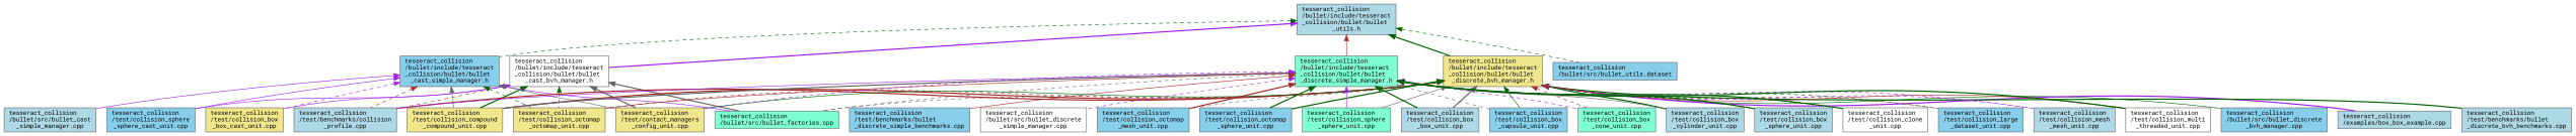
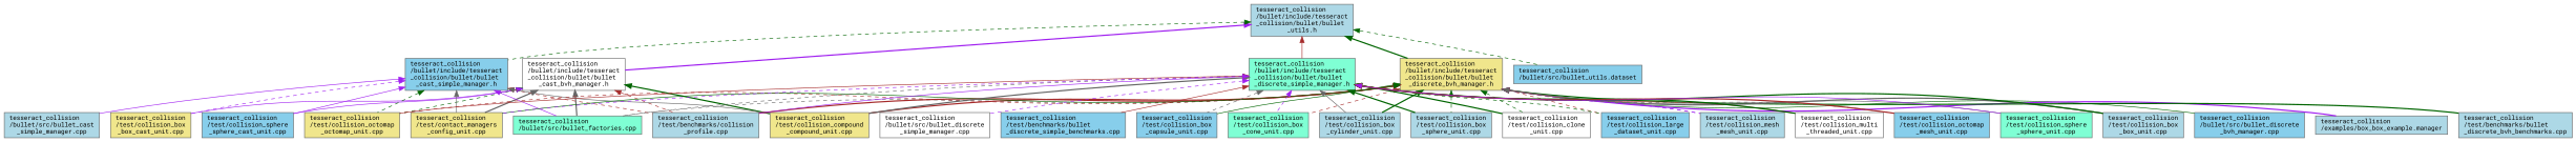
  digraph {
    fontname="Roboto Mono"
    node [color=grey40 fillcolor=lightblue fontname="Roboto Mono" fontsize=10 shape=box style=filled]
    edge [color=darkgreen dir=back fontname="Roboto Mono" fontsize=10 labelfontname=Helvetica labelfontsize=10 style=dashed]
    n1 [color=gray40 fontcolor=black height=0.2 label="tesseract_collision\l/bullet/include/tesseract\l_collision/bullet/bullet\l_utils.h" width=0.4]
    n2 [fillcolor=white height=0.2 label="tesseract_collision\l/bullet/include/tesseract\l_collision/bullet/bullet\l_cast_bvh_manager.h" width=0.4]
    n3 [fillcolor=skyblue height=0.2 label="tesseract_collision\l/bullet/include/tesseract\l_collision/bullet/bullet\l_cast_simple_manager.h" width=0.4]
    n4 [fillcolor=khaki height=0.2 label="tesseract_collision\l/bullet/include/tesseract\l_collision/bullet/bullet\l_discrete_bvh_manager.h" width=0.4]
    n5 [fillcolor=aquamarine height=0.2 label="tesseract_collision\l/bullet/include/tesseract\l_collision/bullet/bullet\l_discrete_simple_manager.h" width=0.4]
    n6 [fillcolor=skyblue height=0.2 label="tesseract_collision\l/bullet/src/bullet_utils.dataset" width=0.4]
    n7 [fillcolor=aquamarine height=0.2 label="tesseract_collision\l/bullet/src/bullet_factories.cpp" width=0.4]
    n8 [height=0.2 label="tesseract_collision\l/test/benchmarks/collision\l_profile.cpp" width=0.4]
    n9 [fillcolor=khaki height=0.2 label="tesseract_collision\l/test/collision_box\l_box_cast_unit.cpp" width=0.4]
    n10 [fillcolor=khaki height=0.2 label="tesseract_collision\l/test/collision_compound\l_compound_unit.cpp" width=0.4]
    n11 [fillcolor=khaki height=0.2 label="tesseract_collision\l/test/collision_octomap\l_octomap_unit.cpp" width=0.4]
    n12 [fillcolor=skyblue height=0.2 label="tesseract_collision\l/test/collision_sphere\l_sphere_cast_unit.cpp" width=0.4]
    n13 [fillcolor=khaki height=0.2 label="tesseract_collision\l/test/contact_managers\l_config_unit.cpp" width=0.4]
    n14 [height=0.2 label="tesseract_collision\l/bullet/src/bullet_cast\l_simple_manager.cpp" width=0.4]
    n15 [fillcolor=skyblue height=0.2 label="tesseract_collision\l/bullet/src/bullet_discrete\l_bvh_manager.cpp" width=0.4]
-   n16 [height=0.2 label="tesseract_collision\l/examples/box_box_example.cpp" width=0.4]
+   n16 [height=0.2 label="tesseract_collision\l/examples/box_box_example.manager" width=0.4]
    n17 [height=0.2 label="tesseract_collision\l/test/benchmarks/bullet\l_discrete_bvh_benchmarks.cpp" width=0.4]
    n18 [height=0.2 label="tesseract_collision\l/test/collision_box\l_box_unit.cpp" width=0.4]
    n19 [fillcolor=skyblue height=0.2 label="tesseract_collision\l/test/collision_box\l_capsule_unit.cpp" width=0.4]
    n20 [fillcolor=aquamarine height=0.2 label="tesseract_collision\l/test/collision_box\l_cone_unit.cpp" width=0.4]
    n21 [height=0.2 label="tesseract_collision\l/test/collision_box\l_cylinder_unit.cpp" width=0.4]
    n22 [height=0.2 label="tesseract_collision\l/test/collision_box\l_sphere_unit.cpp" width=0.4]
    n23 [fillcolor=white height=0.2 label="tesseract_collision\l/test/collision_clone\l_unit.cpp" width=0.4]
    n24 [fillcolor=skyblue height=0.2 label="tesseract_collision\l/test/collision_large\l_dataset_unit.cpp" width=0.4]
    n25 [height=0.2 label="tesseract_collision\l/test/collision_mesh\l_mesh_unit.cpp" width=0.4]
    n26 [fillcolor=white height=0.2 label="tesseract_collision\l/test/collision_multi\l_threaded_unit.cpp" width=0.4]
    n27 [fillcolor=skyblue height=0.2 label="tesseract_collision\l/test/collision_octomap\l_mesh_unit.cpp" width=0.4]
-   n28 [fillcolor=skyblue height=0.2 label="tesseract_collision\l/test/collision_octomap\l_sphere_unit.cpp" width=0.4]
    n29 [fillcolor=aquamarine height=0.2 label="tesseract_collision\l/test/collision_sphere\l_sphere_unit.cpp" width=0.4]
    n30 [fillcolor=white height=0.2 label="tesseract_collision\l/bullet/src/bullet_discrete\l_simple_manager.cpp" width=0.4]
    n31 [fillcolor=skyblue height=0.2 label="tesseract_collision\l/test/benchmarks/bullet\l_discrete_simple_benchmarks.cpp" width=0.4]
    n1 -> n2 [color=purple style=bold]
    n1 -> n3
    n1 -> n4 [style=bold]
    n1 -> n5 [color=brown style=solid]
    n1 -> n6
    n2 -> n7 [color=gray40 style=bold]
    n2 -> n8 [color=brown]
    n2 -> n9 [color=purple style=solid]
    n2 -> n10 [style=bold]
    n2 -> n11
    n2 -> n12 [color=purple style=solid]
    n2 -> n13 [color=gray40 style=bold]
    n3 -> n7 [color=purple style=solid]
    n3 -> n8 [color=brown]
    n3 -> n9 [color=purple]
    n3 -> n10 [color=gray40 style=solid]
    n3 -> n11
    n3 -> n12 [color=purple style=solid]
    n3 -> n13 [color=gray40 style=solid]
    n3 -> n14 [color=purple style=solid]
    n4 -> n7 [color=gray40]
    n4 -> n8 [color=brown style=bold]
    n4 -> n10 [color=brown style=bold]
    n4 -> n11 [color=brown]
    n4 -> n13 [style=solid]
    n4 -> n15 [style=solid]
    n4 -> n16 [color=purple style=bold]
    n4 -> n17 [style=bold]
    n4 -> n18 [color=gray40 style=bold]
    n4 -> n19 [style=solid]
    n4 -> n20 [color=brown]
    n4 -> n21 [style=bold]
    n4 -> n22
    n4 -> n23
    n4 -> n24 [color=brown]
    n4 -> n25 [color=purple]
    n4 -> n26 [color=brown style=solid]
    n4 -> n27 [color=gray40]
-   n4 -> n28 [style=bold]
    n4 -> n29 [color=gray40 style=solid]
    n5 -> n7 [color=gray40]
    n5 -> n8 [color=purple style=solid]
    n5 -> n10 [color=gray40 style=bold]
    n5 -> n11 [color=brown style=solid]
    n5 -> n13 [color=purple]
    n5 -> n18 [style=bold]
    n5 -> n19 [color=gray40]
    n5 -> n20 [color=purple]
    n5 -> n21 [color=gray40 style=solid]
    n5 -> n22 [style=bold]
    n5 -> n23 [style=bold]
    n5 -> n24
    n5 -> n25 [color=purple]
    n5 -> n26 [style=bold]
    n5 -> n27 [color=brown style=bold]
-   n5 -> n28 [style=bold]
    n5 -> n29 [color=purple style=solid]
    n5 -> n30 [color=purple]
    n5 -> n31 [color=brown style=solid]
  }
